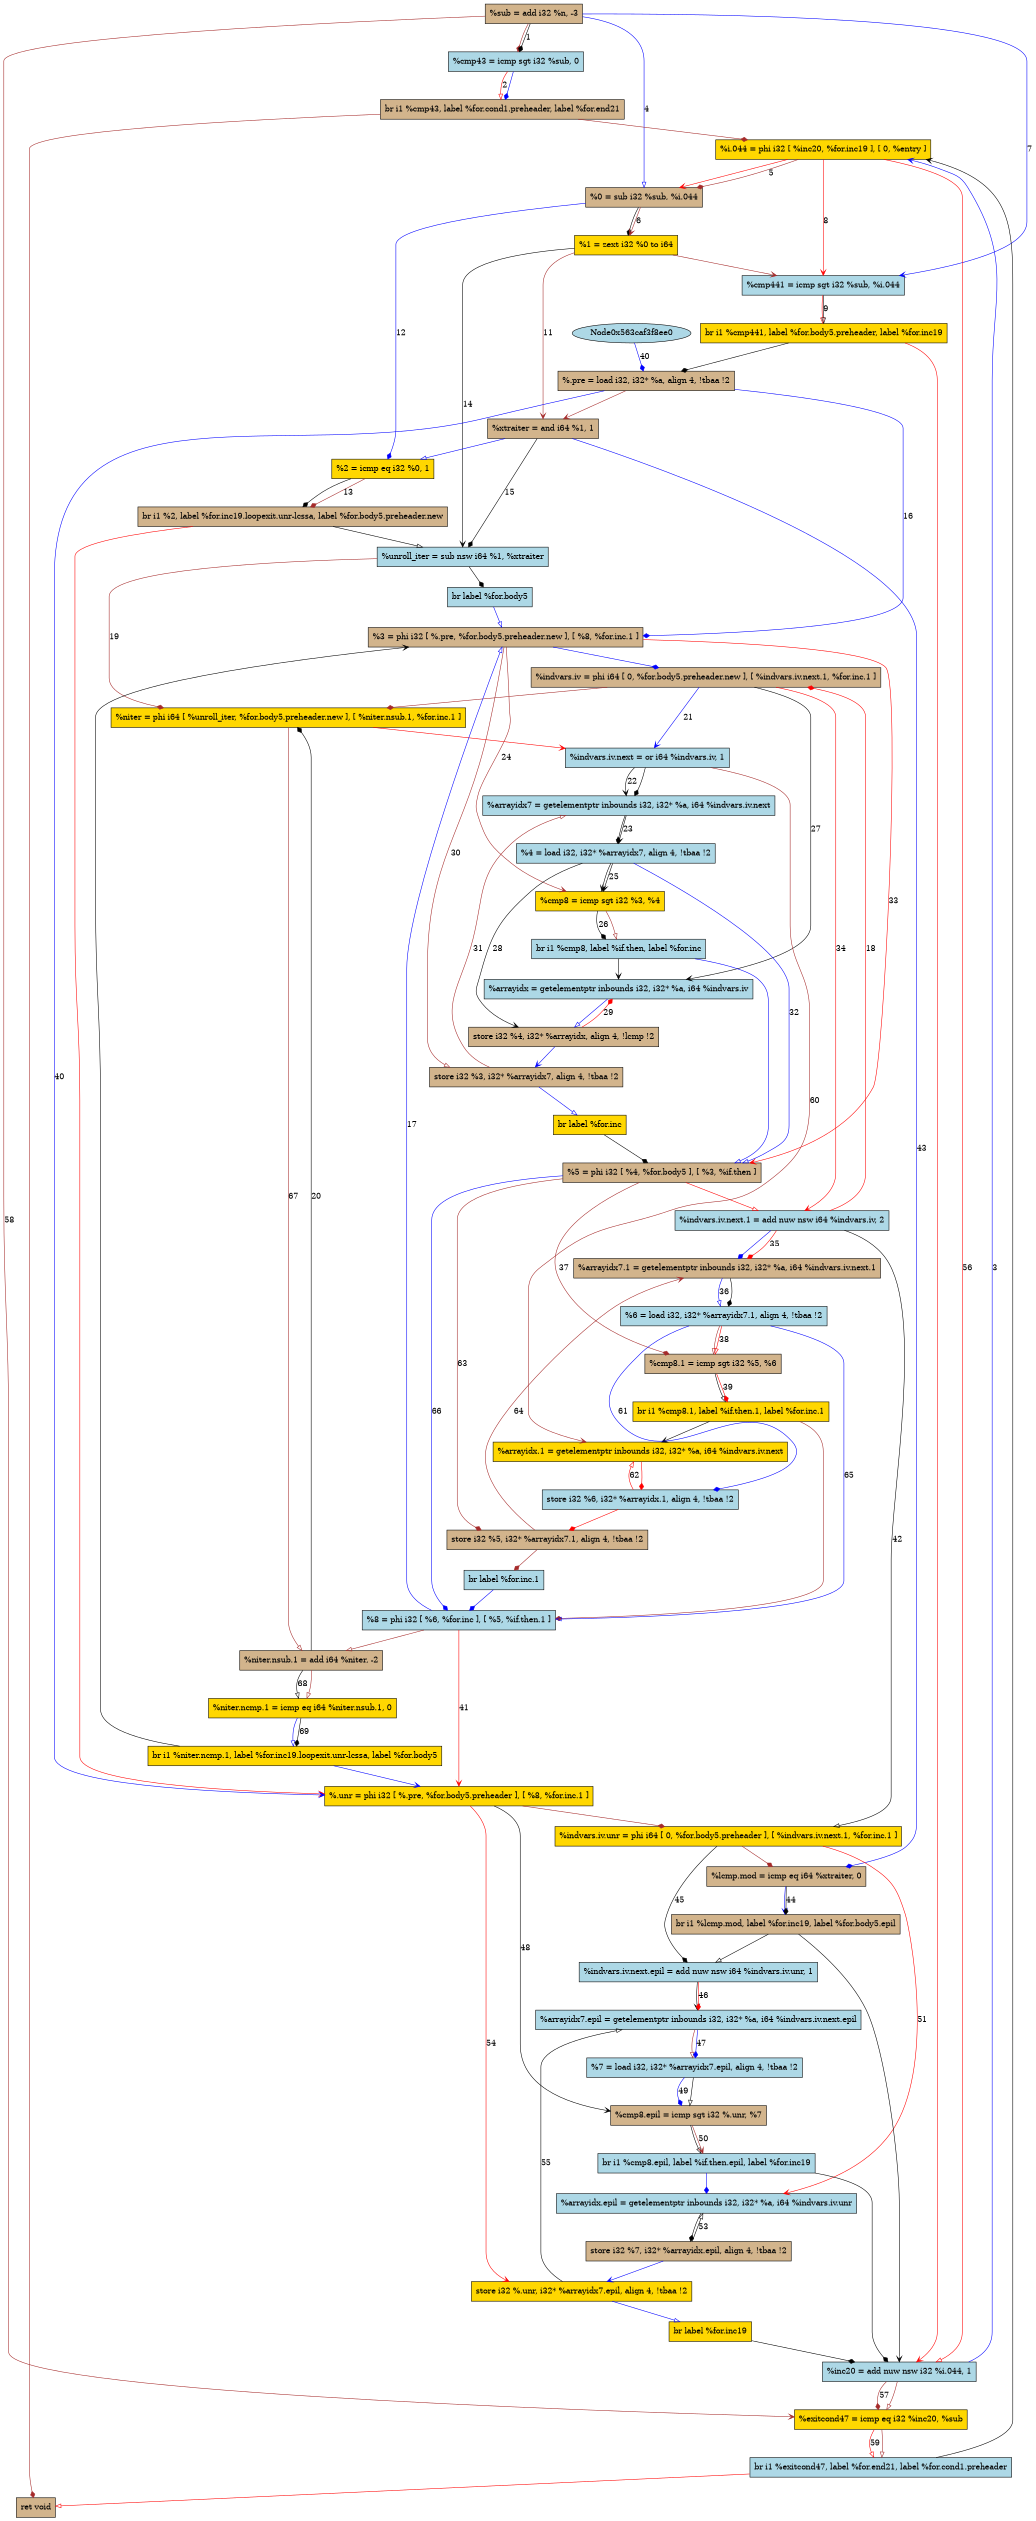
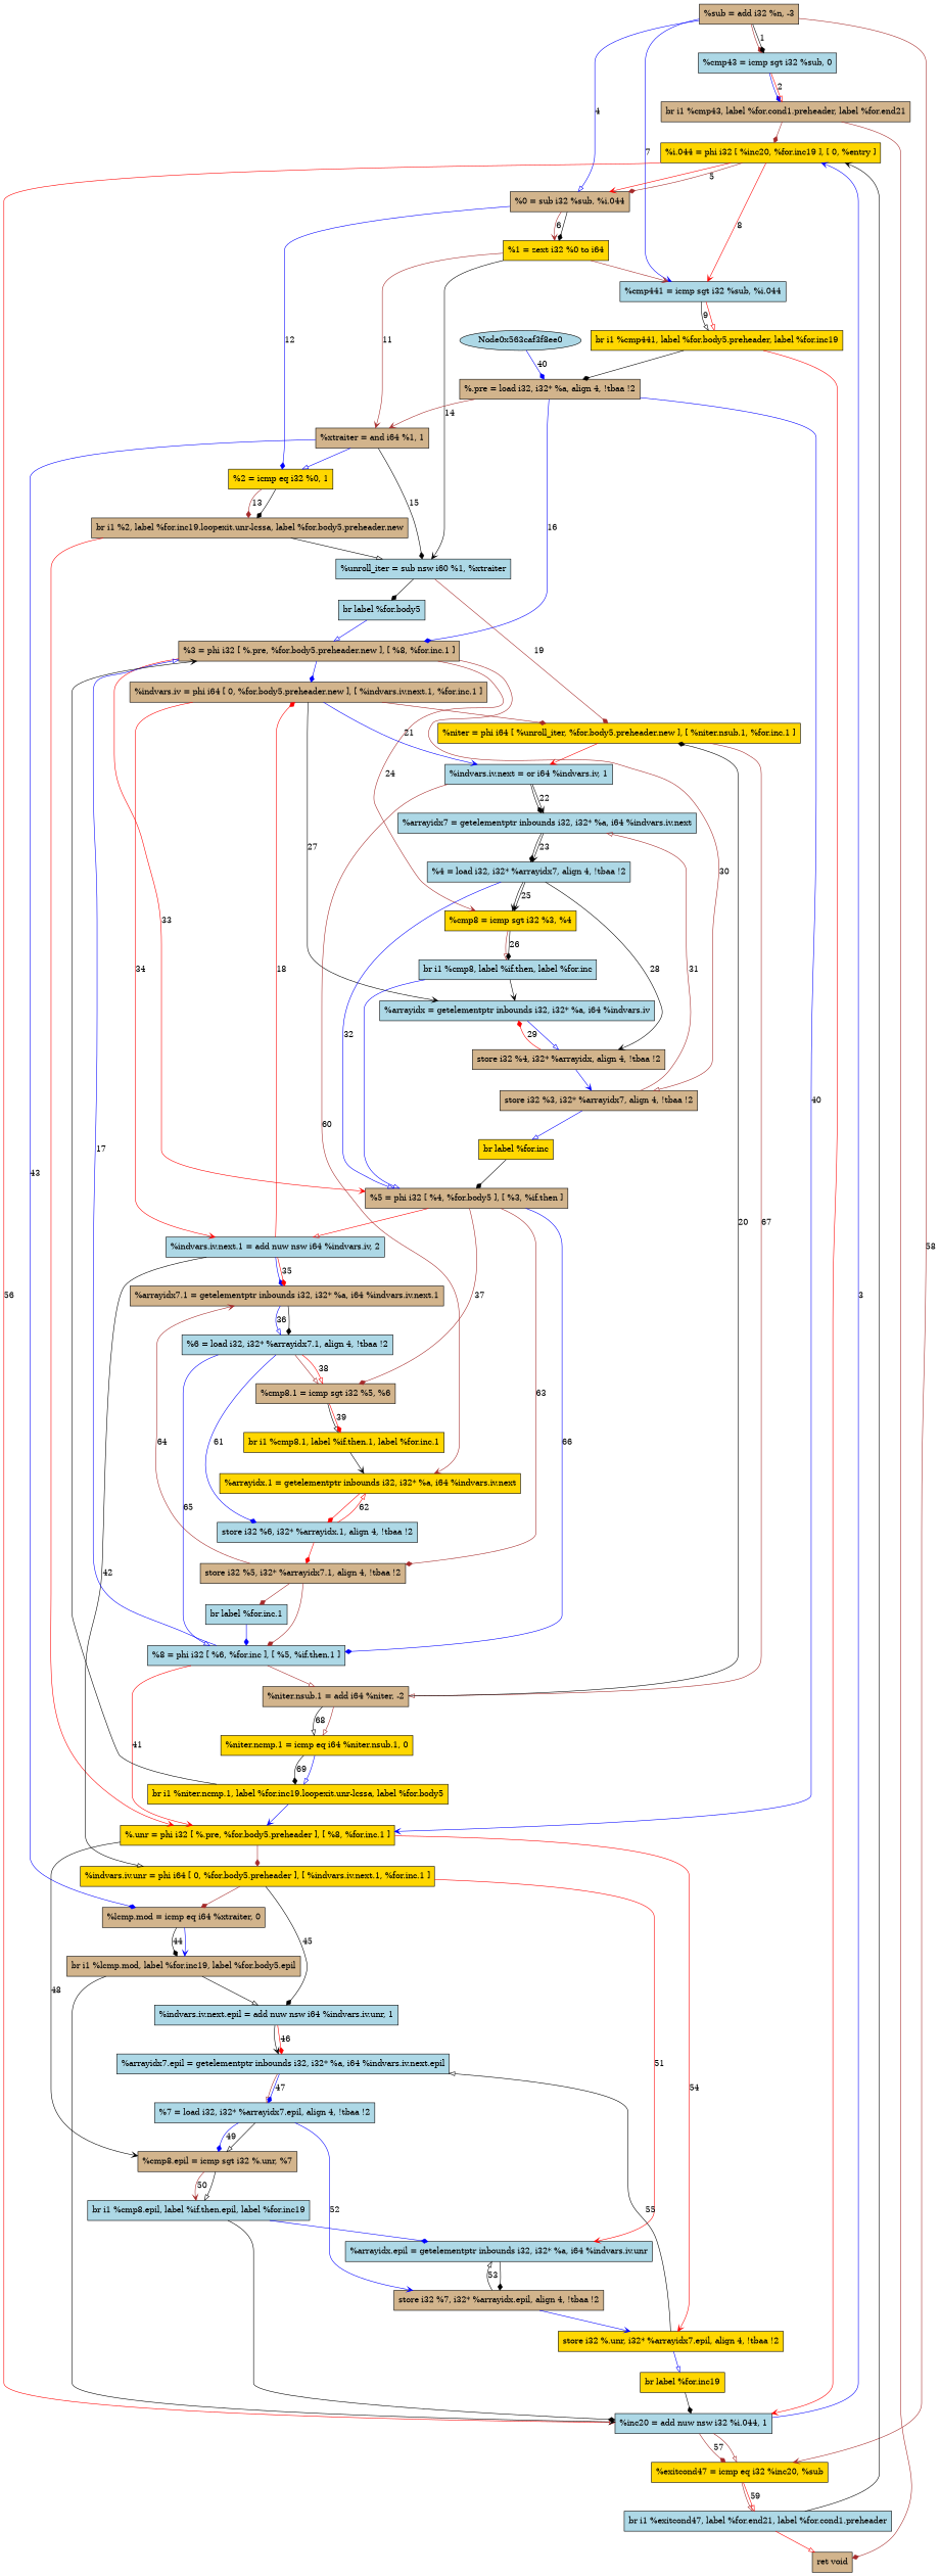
  digraph {
    node [fillcolor=lightblue shape=record style=filled]
    edge [arrowhead=diamond color=black]
    n1 [fillcolor=tan label="%sub = add i32 %n, -3"]
    n2 [label="  %cmp43 = icmp sgt i32 %sub, 0"]
    n3 [fillcolor=tan label="  %0 = sub i32 %sub, %i.044"]
    n4 [label="  %cmp441 = icmp sgt i32 %sub, %i.044"]
    n5 [fillcolor=gold label="  %exitcond47 = icmp eq i32 %inc20, %sub"]
    n6 [fillcolor=tan label="  br i1 %cmp43, label %for.cond1.preheader, label %for.end21"]
    n7 [fillcolor=gold label="  %1 = zext i32 %0 to i64"]
    n8 [fillcolor=gold label="  %2 = icmp eq i32 %0, 1"]
    n9 [fillcolor=gold label="  br i1 %cmp441, label %for.body5.preheader, label %for.inc19"]
    n10 [label="  br i1 %exitcond47, label %for.end21, label %for.cond1.preheader"]
    n11 [fillcolor=gold label="  %i.044 = phi i32 [ %inc20, %for.inc19 ], [ 0, %entry ]"]
    n12 [fillcolor=tan label="  ret void"]
    n13 [label="  %inc20 = add nuw nsw i32 %i.044, 1"]
    n14 [fillcolor=tan label="  %xtraiter = and i64 %1, 1"]
-   n15 [label="  %unroll_iter = sub nsw i64 %1, %xtraiter"]
+   n15 [label="%unroll_iter = sub nsw i60 %1, %xtraiter"]
    n16 [fillcolor=tan label="  br i1 %2, label %for.inc19.loopexit.unr-lcssa, label %for.body5.preheader.new"]
    n17 [fillcolor=tan label="  %lcmp.mod = icmp eq i64 %xtraiter, 0"]
    n18 [label="  br label %for.body5"]
    n19 [fillcolor=gold label="  %niter = phi i64 [ %unroll_iter, %for.body5.preheader.new ], [ %niter.nsub.1, %for.inc.1 ]"]
    n20 [fillcolor=tan label="  %.pre = load i32, i32* %a, align 4, !tbaa !2"]
    n21 [fillcolor=tan label="  %3 = phi i32 [ %.pre, %for.body5.preheader.new ], [ %8, %for.inc.1 ]"]
    n22 [fillcolor=gold label="  %.unr = phi i32 [ %.pre, %for.body5.preheader ], [ %8, %for.inc.1 ]"]
    n23 [fillcolor=tan label="  %indvars.iv = phi i64 [ 0, %for.body5.preheader.new ], [ %indvars.iv.next.1, %for.inc.1 ]"]
    n24 [fillcolor=gold label="  %cmp8 = icmp sgt i32 %3, %4"]
    n25 [fillcolor=tan label="  store i32 %3, i32* %arrayidx7, align 4, !tbaa !2"]
    n26 [fillcolor=tan label="  %5 = phi i32 [ %4, %for.body5 ], [ %3, %if.then ]"]
    n27 [fillcolor=gold label="  %indvars.iv.unr = phi i64 [ 0, %for.body5.preheader ], [ %indvars.iv.next.1, %for.inc.1 ]"]
    n28 [fillcolor=tan label="  %cmp8.epil = icmp sgt i32 %.unr, %7"]
    n29 [fillcolor=gold label="  store i32 %.unr, i32* %arrayidx7.epil, align 4, !tbaa !2"]
    n30 [fillcolor=tan label="  br i1 %lcmp.mod, label %for.inc19, label %for.body5.epil"]
    n31 [label="  %indvars.iv.next = or i64 %indvars.iv, 1"]
    n32 [fillcolor=tan label="  %niter.nsub.1 = add i64 %niter, -2"]
    n33 [label="  %arrayidx = getelementptr inbounds i32, i32* %a, i64 %indvars.iv"]
    n34 [label="  %indvars.iv.next.1 = add nuw nsw i64 %indvars.iv, 2"]
    n35 [label="  br i1 %cmp8, label %if.then, label %for.inc"]
    n36 [label="  %arrayidx7 = getelementptr inbounds i32, i32* %a, i64 %indvars.iv.next"]
    n37 [fillcolor=gold label="  br label %for.inc"]
    n38 [fillcolor=tan label="  %cmp8.1 = icmp sgt i32 %5, %6"]
    n39 [fillcolor=tan label="  store i32 %5, i32* %arrayidx7.1, align 4, !tbaa !2"]
    n40 [label="  %8 = phi i32 [ %6, %for.inc ], [ %5, %if.then.1 ]"]
    n41 [fillcolor=gold label="  %arrayidx.1 = getelementptr inbounds i32, i32* %a, i64 %indvars.iv.next"]
-   n42 [fillcolor=tan label="store i32 %4, i32* %arrayidx, align 4, !lcmp !2"]
+   n42 [fillcolor=tan label="  store i32 %4, i32* %arrayidx, align 4, !tbaa !2"]
    n43 [fillcolor=tan label="  %arrayidx7.1 = getelementptr inbounds i32, i32* %a, i64 %indvars.iv.next.1"]
    n44 [fillcolor=gold label="  %niter.ncmp.1 = icmp eq i64 %niter.nsub.1, 0"]
    n45 [label="  %4 = load i32, i32* %arrayidx7, align 4, !tbaa !2"]
    n46 [label="  store i32 %6, i32* %arrayidx.1, align 4, !tbaa !2"]
    n47 [fillcolor=gold label="  br i1 %cmp8.1, label %if.then.1, label %for.inc.1"]
    n48 [label="  br label %for.inc.1"]
    n49 [label="  %6 = load i32, i32* %arrayidx7.1, align 4, !tbaa !2"]
    n50 [label="  %indvars.iv.next.epil = add nuw nsw i64 %indvars.iv.unr, 1"]
    n51 [label="  %arrayidx.epil = getelementptr inbounds i32, i32* %a, i64 %indvars.iv.unr"]
    n52 [label="  br i1 %cmp8.epil, label %if.then.epil, label %for.inc19"]
    n53 [label="  %arrayidx7.epil = getelementptr inbounds i32, i32* %a, i64 %indvars.iv.next.epil"]
    n54 [fillcolor=gold label="  br label %for.inc19"]
    n55 [fillcolor=tan label="  store i32 %7, i32* %arrayidx.epil, align 4, !tbaa !2"]
    n56 [label="  %7 = load i32, i32* %arrayidx7.epil, align 4, !tbaa !2"]
    n57 [fillcolor=gold label="  br i1 %niter.ncmp.1, label %for.inc19.loopexit.unr-lcssa, label %for.body5"]
    Node0x563caf3f8ee0 [shape=""]
    n1 -> n2 [color=brown]
    n1 -> n2 [label=1]
    n1 -> n3 [arrowhead=onormal color=blue label=4]
    n1 -> n4 [arrowhead=vee color=blue label=7]
    n1 -> n5 [arrowhead=vee color=brown label=58]
    n2 -> n6 [color=blue]
    n2 -> n6 [arrowhead=onormal color=red label=2]
    n3 -> n7
    n3 -> n7 [arrowhead=vee color=brown label=6]
    n3 -> n8 [color=blue label=12]
    n4 -> n9 [arrowhead=onormal color=red]
    n4 -> n9 [arrowhead=onormal label=9]
    n5 -> n10 [arrowhead=onormal color=brown]
    n5 -> n10 [arrowhead=onormal color=red label=59]
    n6 -> n11 [color=brown]
    n6 -> n12 [color=brown]
    n7 -> n4 [arrowhead=vee color=brown]
    n7 -> n14 [arrowhead=vee color=brown label=11]
    n7 -> n15 [arrowhead=vee label=14]
    n8 -> n16
    n8 -> n16 [color=brown label=13]
    n9 -> n13 [arrowhead=vee color=red]
    n9 -> n20
    n10 -> n11 [arrowhead=vee]
    n10 -> n12 [arrowhead=onormal color=red]
    n11 -> n3 [arrowhead=vee color=red]
    n11 -> n3 [color=brown label=5]
    n11 -> n4 [arrowhead=vee color=red label=8]
    n11 -> n13 [arrowhead=onormal color=red label=56]
    n13 -> n5 [arrowhead=onormal color=brown]
    n13 -> n5 [color=brown label=57]
    n13 -> n11 [arrowhead=vee color=blue label=3]
    n14 -> n8 [arrowhead=onormal color=blue]
    n14 -> n15 [label=15]
    n14 -> n17 [color=blue label=43]
    n15 -> n18
    n15 -> n19 [color=brown label=19]
    n16 -> n15 [arrowhead=onormal]
    n16 -> n22 [arrowhead=vee color=red]
    n17 -> n30 [arrowhead=vee color=blue]
    n17 -> n30 [label=44]
    n18 -> n21 [arrowhead=onormal color=blue]
    n19 -> n31 [arrowhead=vee color=red]
    n19 -> n32 [arrowhead=onormal color=brown label=67]
    n20 -> n14 [arrowhead=vee color=brown]
    n20 -> n21 [color=blue label=16]
    n20 -> n22 [arrowhead=vee color=blue label=40]
    n21 -> n23 [color=blue]
    n21 -> n24 [arrowhead=vee color=brown label=24]
    n21 -> n25 [arrowhead=onormal color=brown label=30]
    n21 -> n26 [arrowhead=vee color=red label=33]
    n22 -> n27 [color=brown]
    n22 -> n28 [arrowhead=vee label=48]
    n22 -> n29 [arrowhead=vee color=red label=54]
    n23 -> n19 [color=brown]
    n23 -> n31 [arrowhead=vee color=blue label=21]
    n23 -> n33 [arrowhead=vee label=27]
    n23 -> n34 [arrowhead=vee color=red label=34]
    n24 -> n35 [arrowhead=onormal color=brown]
    n24 -> n35 [label=26]
    n25 -> n36 [arrowhead=onormal color=brown label=31]
    n25 -> n37 [arrowhead=onormal color=blue]
    n26 -> n34 [arrowhead=onormal color=red]
    n26 -> n38 [color=brown label=37]
    n26 -> n39 [color=brown label=63]
    n26 -> n40 [color=blue label=66]
    n27 -> n17 [color=brown]
    n27 -> n50 [label=45]
    n27 -> n51 [arrowhead=vee color=red label=51]
    n28 -> n52 [arrowhead=onormal]
    n28 -> n52 [arrowhead=vee color=brown label=50]
    n29 -> n53 [arrowhead=onormal label=55]
    n29 -> n54 [arrowhead=onormal color=blue]
    n30 -> n13 [arrowhead=vee]
    n30 -> n50 [arrowhead=onormal]
    n31 -> n36
    n31 -> n36 [arrowhead=vee label=22]
    n31 -> n41 [arrowhead=vee color=brown label=60]
    n32 -> n19 [label=20]
    n32 -> n44 [arrowhead=onormal color=brown]
    n32 -> n44 [arrowhead=onormal label=68]
    n33 -> n42 [arrowhead=onormal color=blue]
    n34 -> n23 [color=red label=18]
    n34 -> n27 [arrowhead=onormal label=42]
    n34 -> n43 [color=blue]
    n34 -> n43 [color=red label=35]
    n35 -> n26 [arrowhead=onormal color=blue]
    n35 -> n33 [arrowhead=vee]
    n36 -> n45
    n36 -> n45 [arrowhead=vee label=23]
    n37 -> n26
    n38 -> n47 [arrowhead=onormal]
    n38 -> n47 [color=red label=39]
    n39 -> n43 [arrowhead=vee color=brown label=64]
    n39 -> n48 [color=brown]
    n40 -> n21 [arrowhead=onormal color=blue label=17]
    n40 -> n22 [arrowhead=vee color=red label=41]
    n40 -> n32 [arrowhead=onormal color=brown]
    n41 -> n46 [color=red]
    n42 -> n25 [arrowhead=vee color=blue]
    n42 -> n33 [color=red label=29]
    n43 -> n49
    n43 -> n49 [arrowhead=onormal color=blue label=36]
    n44 -> n57 [arrowhead=onormal color=blue]
    n44 -> n57 [label=69]
    n45 -> n24 [arrowhead=vee]
    n45 -> n24 [arrowhead=vee label=25]
    n45 -> n26 [arrowhead=onormal color=blue label=32]
    n45 -> n42 [arrowhead=vee label=28]
    n46 -> n39 [color=red]
    n46 -> n41 [arrowhead=onormal color=red label=62]
-   n47 -> n40 [color=brown]
+   n39 -> n40 [color=brown]
    n47 -> n41 [arrowhead=vee]
    n48 -> n40 [color=blue]
    n49 -> n38 [arrowhead=onormal color=brown]
    n49 -> n38 [arrowhead=onormal color=red label=38]
    n49 -> n40 [arrowhead=onormal color=blue label=65]
    n49 -> n46 [color=blue label=61]
    n50 -> n53 [arrowhead=vee]
    n50 -> n53 [color=red label=46]
    n51 -> n55
    n52 -> n13
    n52 -> n51 [color=blue]
    n53 -> n56 [arrowhead=onormal color=brown]
    n53 -> n56 [color=blue label=47]
    n54 -> n13
    n55 -> n29 [arrowhead=vee color=blue]
    n55 -> n51 [arrowhead=onormal label=53]
    n56 -> n28 [arrowhead=onormal]
    n56 -> n28 [color=blue label=49]
+   n56 -> n55 [arrowhead=vee color=blue label=52]
    n57 -> n21 [arrowhead=vee]
    n57 -> n22 [arrowhead=vee color=blue]
    Node0x563caf3f8ee0 -> n20 [color=blue label=40]
  }
